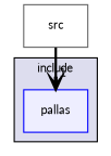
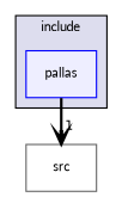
  digraph {
    compound=true
    fontname=Lato
    node [fontname=Lato fontsize=10 shape=box style=filled]
    n1 [fillcolor="#eeeeff" label=pallas pencolor=black color=blue]
    n2 [color=gray40 fillcolor=white label=src]
    subgraph cluster_1 {
      bgcolor="#ddddee"
      fontsize=10
      label=include
      pencolor=black
      n1
    }
-   n2 -> n1 [headlabel=1 labeldistance=1.5 labelfontname=Helvetica labelfontsize=10 style=bold arrowhead=vee fontname=Lato]
+   n1 -> n2 [headlabel=1 labeldistance=1.5 labelfontname=Helvetica labelfontsize=10 style=bold arrowhead=vee fontname=Lato]
  }
